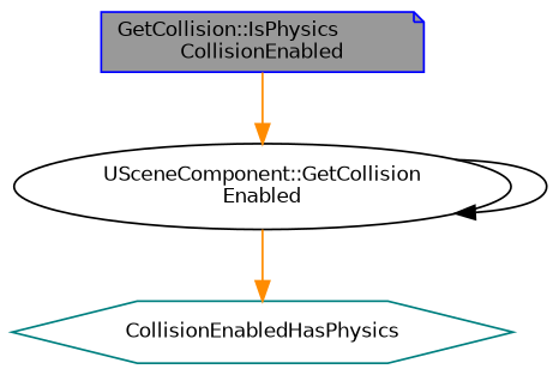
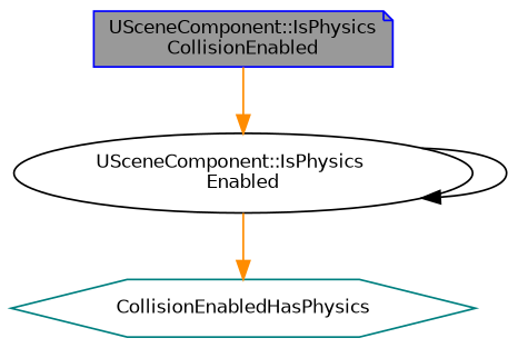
  digraph {
    rankdir=TB
    node [fillcolor=white fontname=Helvetica fontsize=10 style=filled]
    edge [color=darkorange fontname=Helvetica fontsize=10 labelfontname=Helvetica labelfontsize=10 style=solid]
-   n1 [color=blue fillcolor=grey60 fontcolor=black height=0.2 label="GetCollision::IsPhysics\lCollisionEnabled" shape=note width=0.4]
-   n2 [color=black height=0.2 label="USceneComponent::GetCollision\lEnabled" shape=ellipse width=0.4]
+   n1 [color=blue fillcolor=grey60 fontcolor=black height=0.2 label="USceneComponent::IsPhysics\lCollisionEnabled" shape=note width=0.4]
+   n2 [color=black height=0.2 label="USceneComponent::IsPhysics\lEnabled" shape=ellipse width=0.4]
    n3 [color=teal height=0.2 label=CollisionEnabledHasPhysics shape=hexagon width=0.4]
    n1 -> n2
    n2 -> n2 [color=black]
    n2 -> n3
  }
